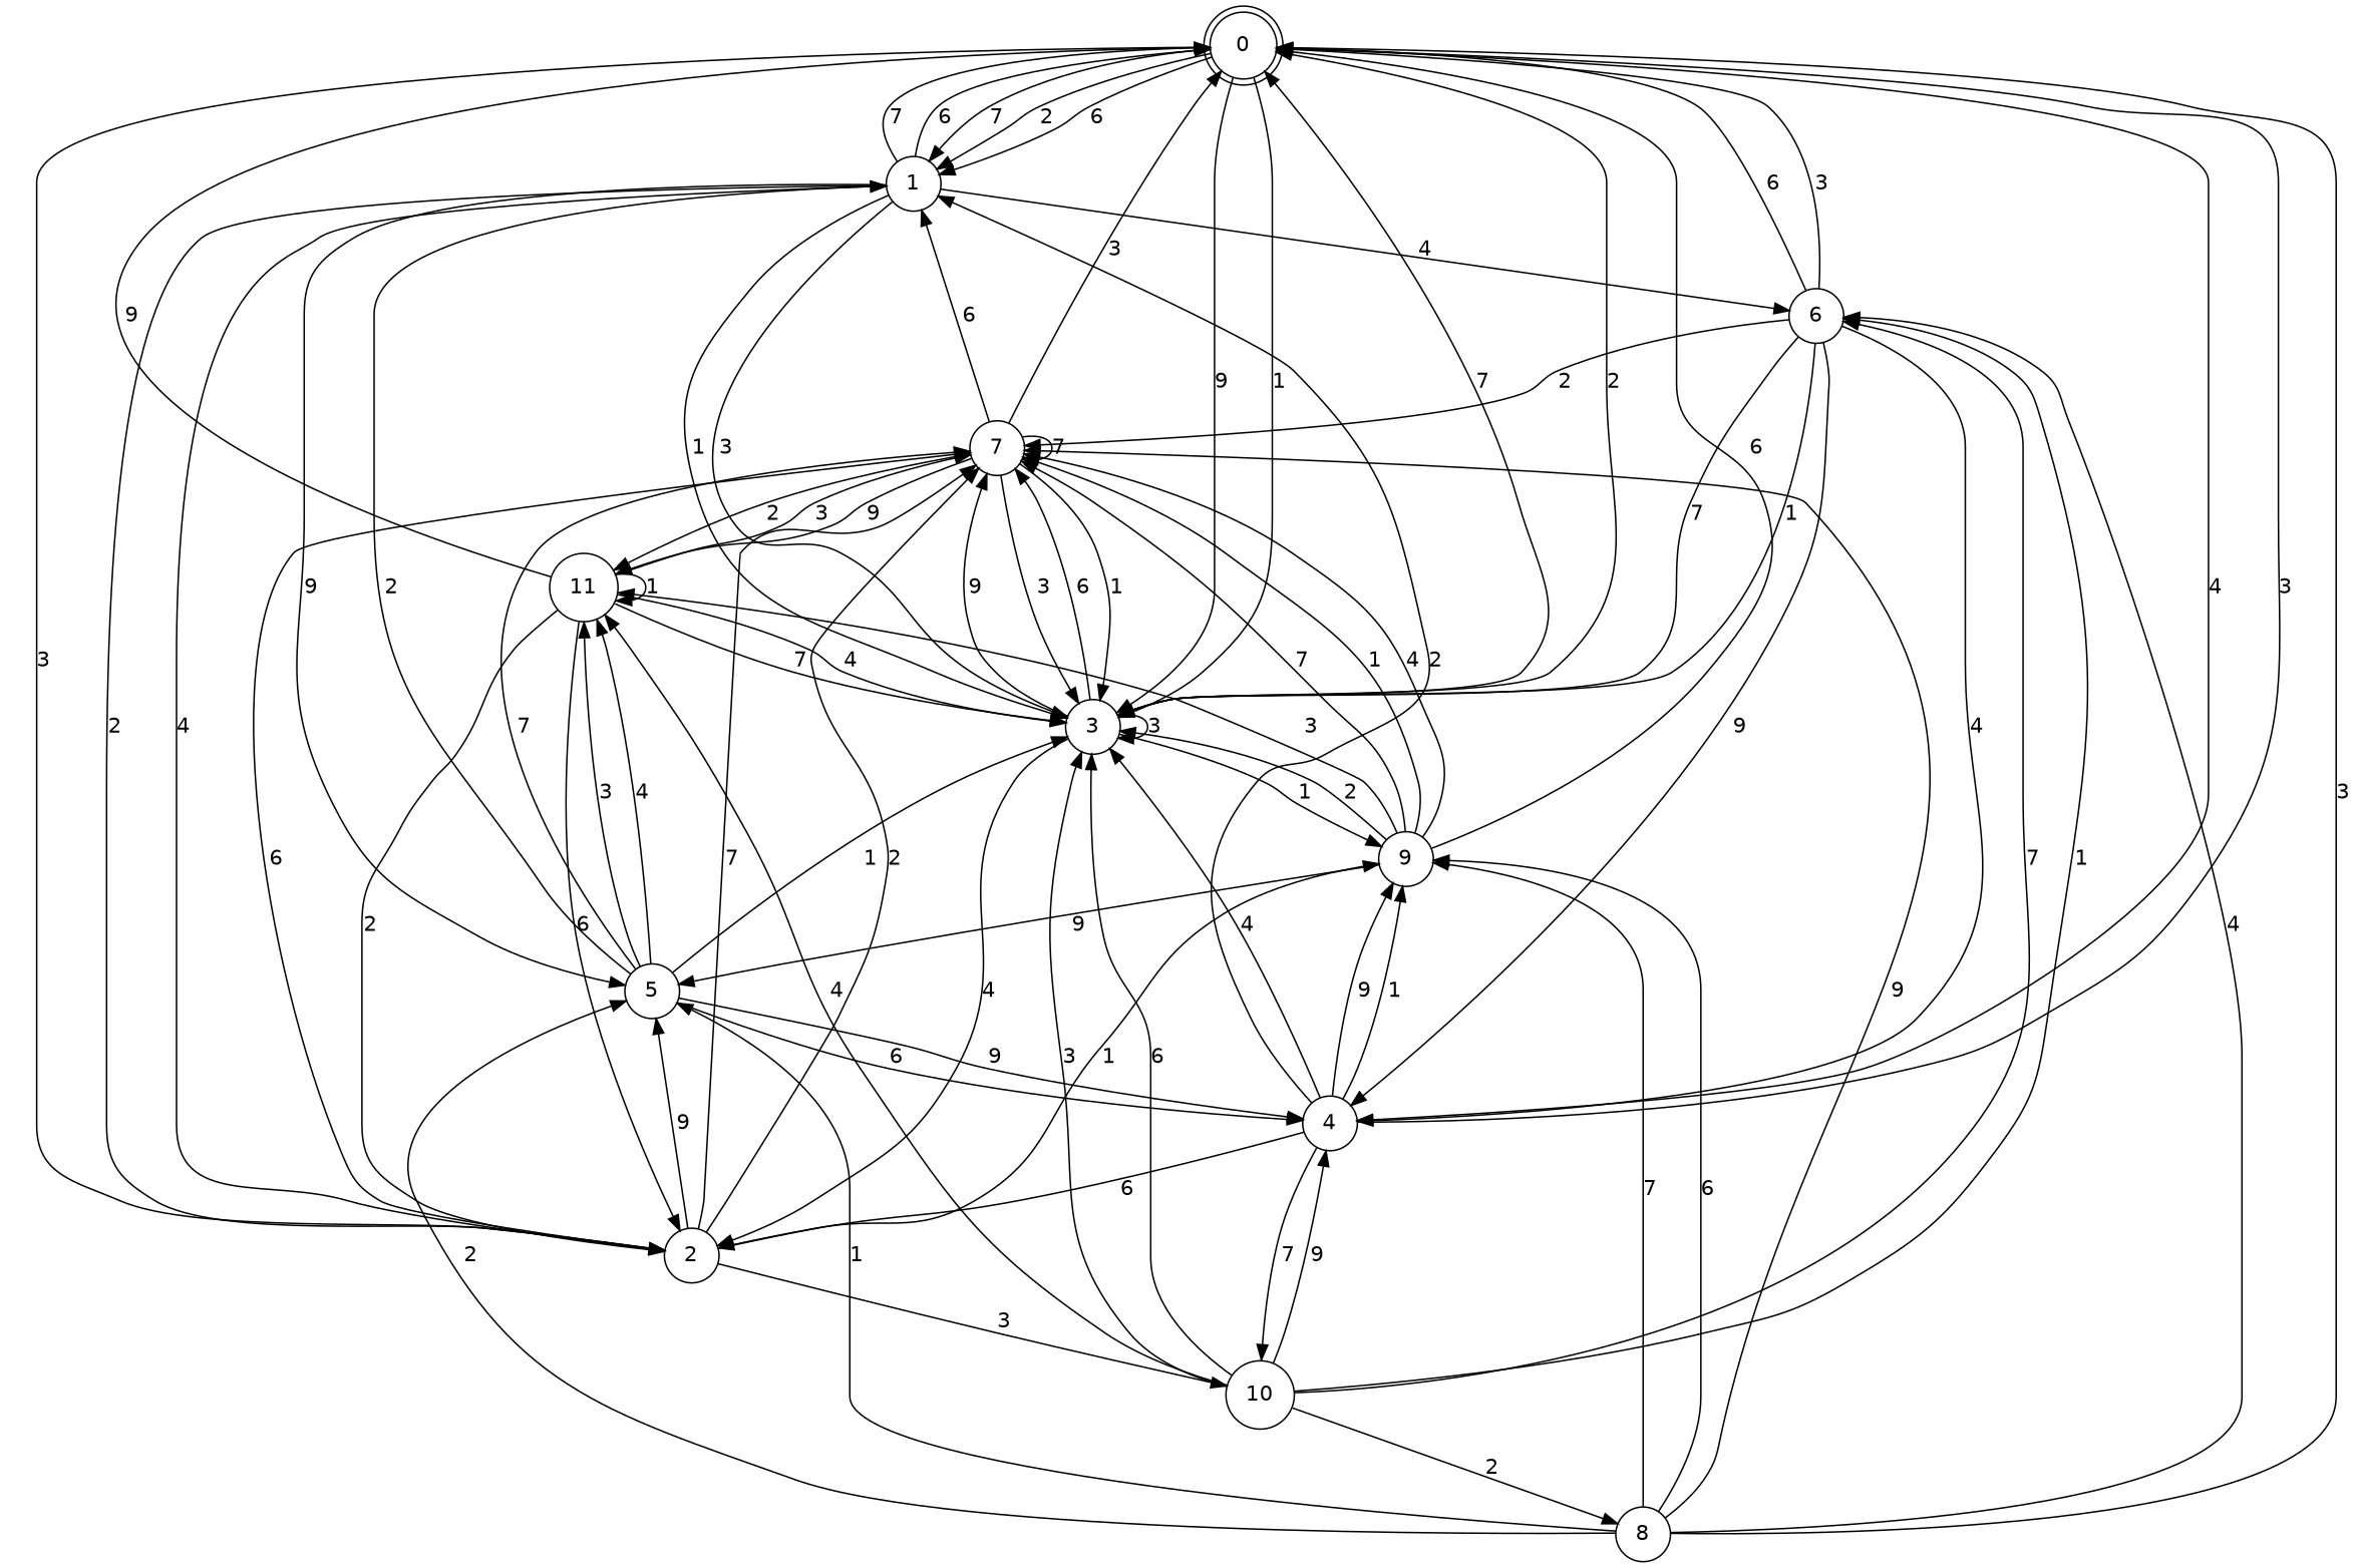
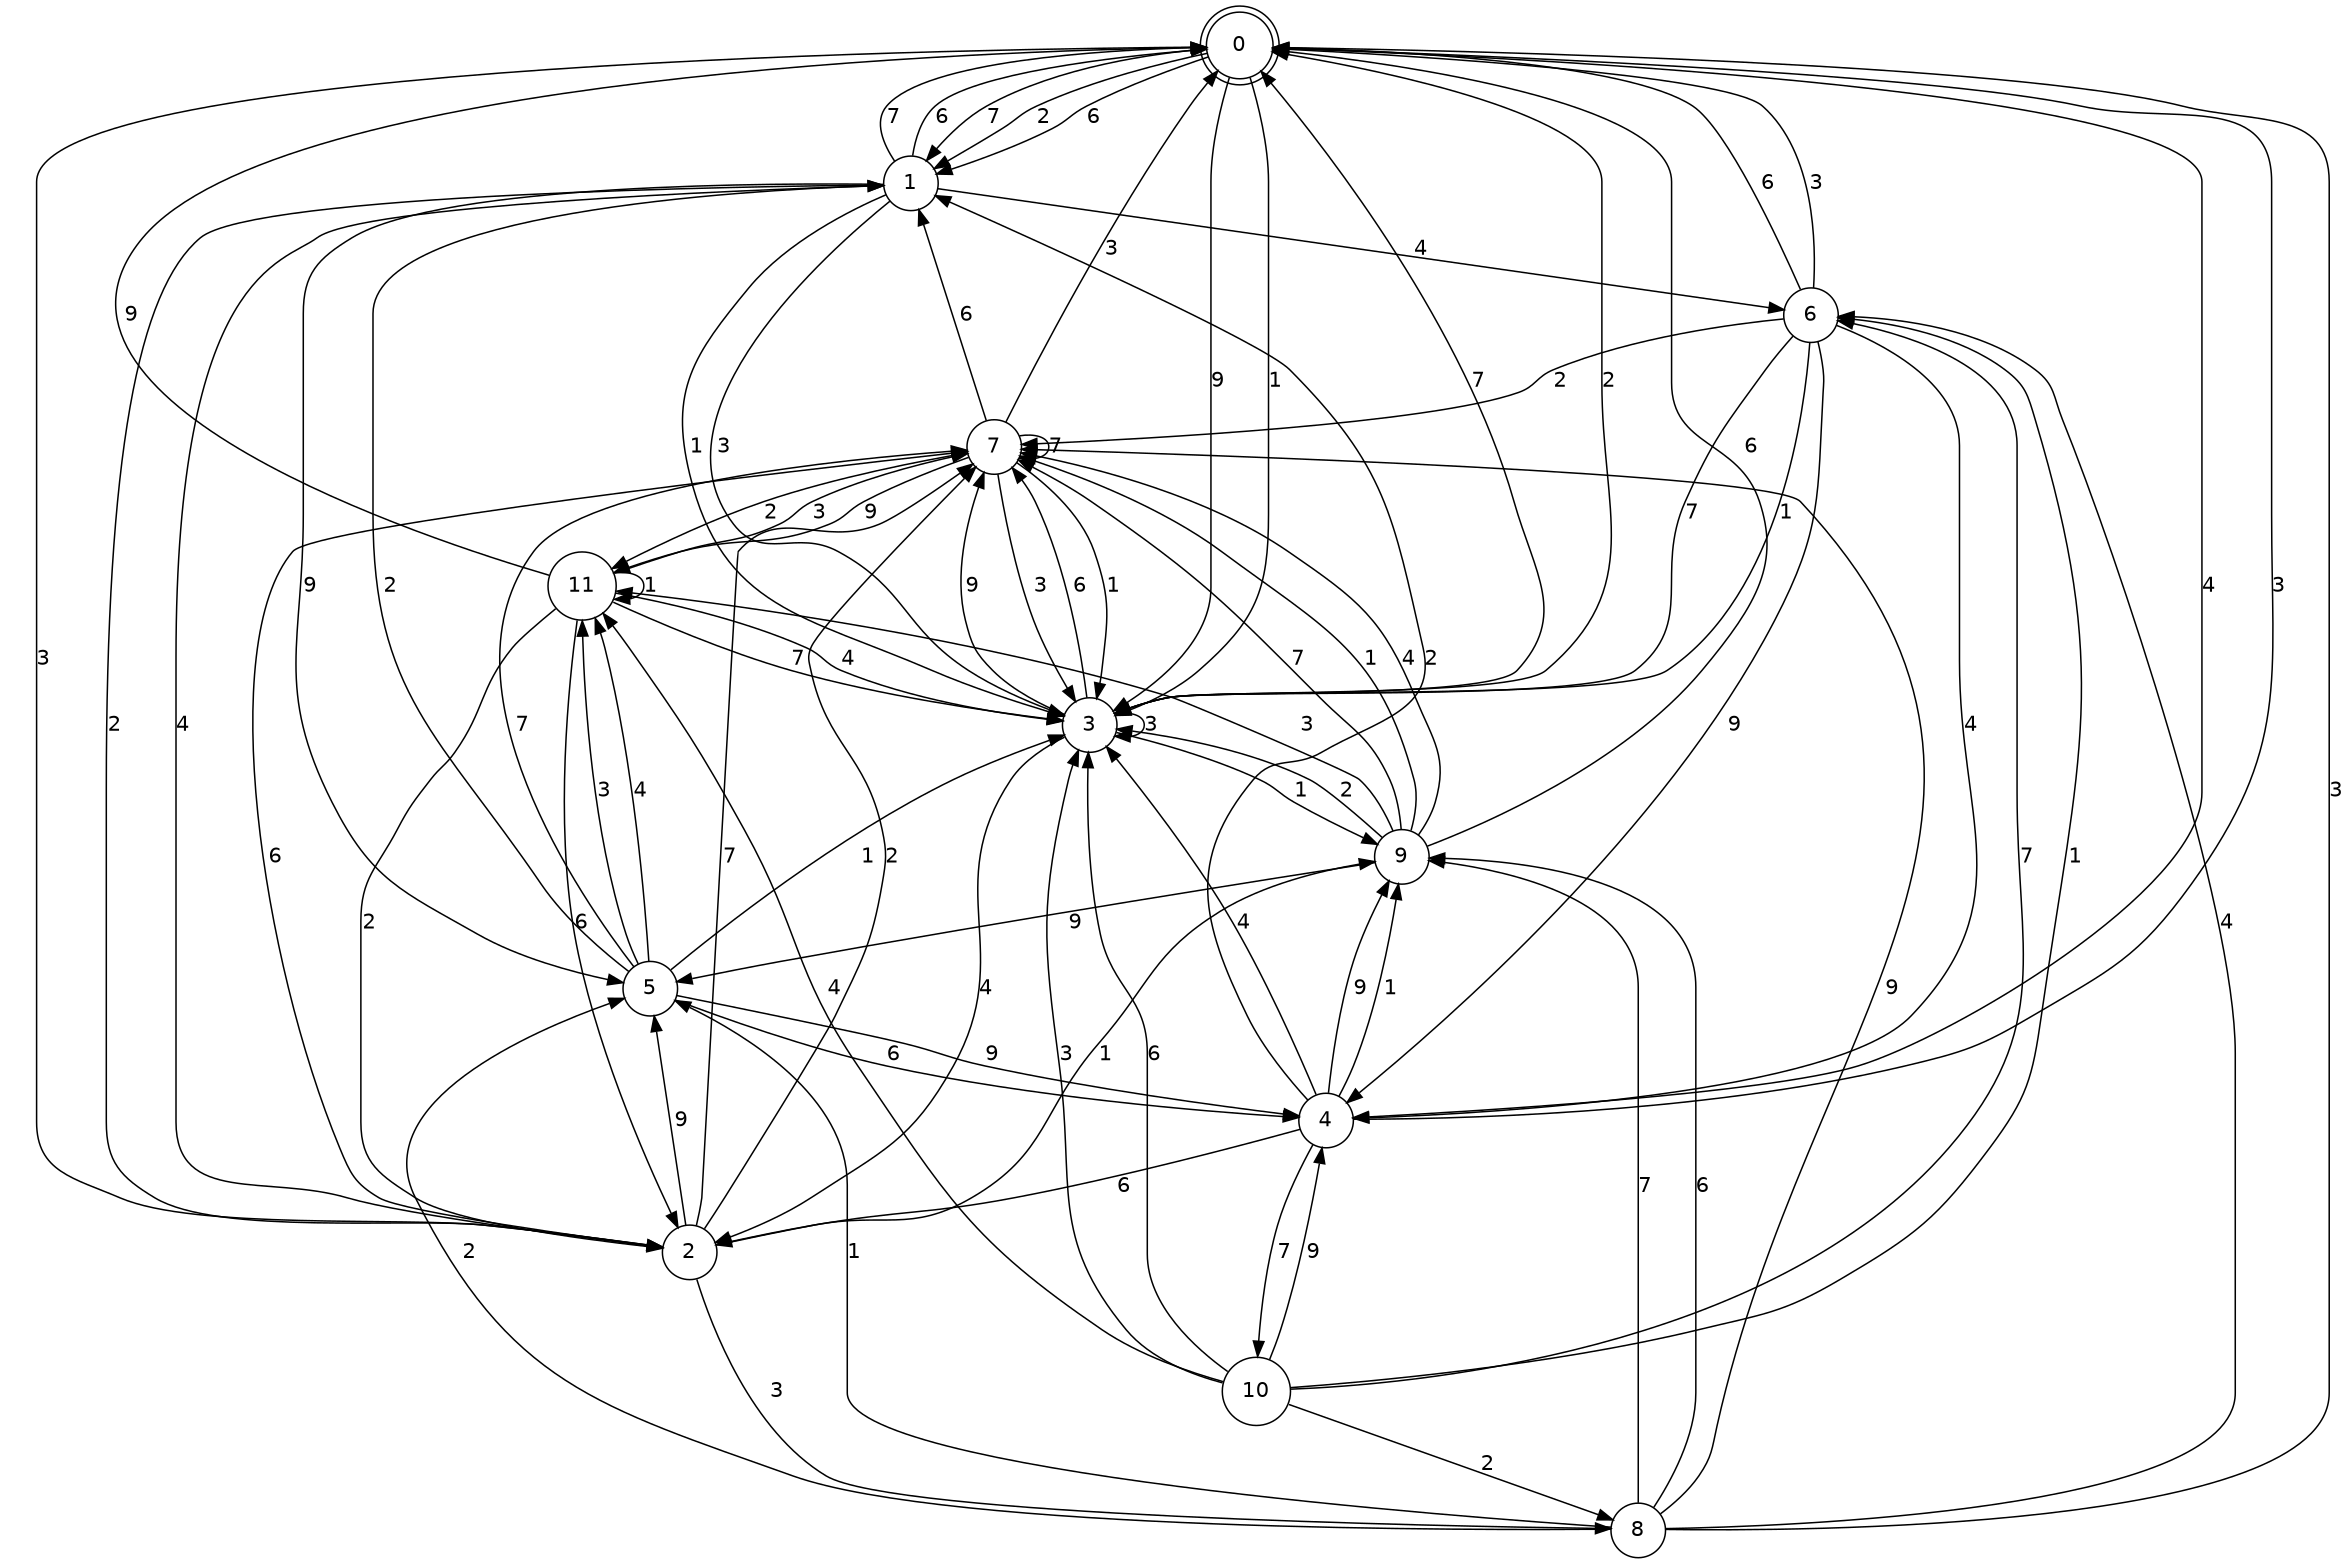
  digraph {
    fontname="DejaVu Sans"
    node [fontname="DejaVu Sans" shape=circle]
    edge [fontname="DejaVu Sans"]
    n1 [label=0 shape=doublecircle]
    n2 [label=1]
    n3 [label=2]
    n4 [label=3]
    n5 [label=4]
    n6 [label=5]
    n7 [label=6]
    n8 [label=7]
    n9 [label=8]
    n10 [label=9]
    n11 [label=10]
    n12 [label=11]
    n1 -> n2 [label=7]
    n1 -> n2 [label=2]
    n1 -> n2 [label=6]
    n1 -> n3 [label=3]
    n1 -> n4 [label=9]
    n1 -> n4 [label=1]
    n1 -> n5 [label=4]
    n2 -> n1 [label=7]
    n2 -> n1 [label=6]
    n2 -> n3 [label=2]
    n2 -> n4 [label=3]
    n2 -> n4 [label=1]
    n2 -> n6 [label=9]
    n2 -> n7 [label=4]
    n3 -> n2 [label=4]
    n3 -> n6 [label=9]
    n3 -> n8 [label=7]
    n3 -> n8 [label=2]
    n3 -> n8 [label=6]
-   n3 -> n11 [label=3]
+   n3 -> n9 [label=3]
    n3 -> n10 [label=1]
    n4 -> n1 [label=7]
    n4 -> n1 [label=2]
    n4 -> n3 [label=4]
    n4 -> n4 [label=3]
    n4 -> n8 [label=9]
    n4 -> n8 [label=6]
    n4 -> n10 [label=1]
    n5 -> n1 [label=3]
    n5 -> n2 [label=2]
    n5 -> n3 [label=6]
    n5 -> n4 [label=4]
    n5 -> n10 [label=9]
    n5 -> n10 [label=1]
    n5 -> n11 [label=7]
    n6 -> n2 [label=2]
    n6 -> n4 [label=1]
    n6 -> n5 [label=9]
    n6 -> n5 [label=6]
    n6 -> n8 [label=7]
    n6 -> n12 [label=3]
    n6 -> n12 [label=4]
    n7 -> n1 [label=3]
    n7 -> n1 [label=6]
    n7 -> n4 [label=7]
    n7 -> n4 [label=1]
    n7 -> n5 [label=9]
    n7 -> n5 [label=4]
    n7 -> n8 [label=2]
    n8 -> n1 [label=3]
    n8 -> n2 [label=6]
    n8 -> n4 [label=3]
    n8 -> n4 [label=1]
    n8 -> n8 [label=7]
    n8 -> n12 [label=9]
    n8 -> n12 [label=2]
    n9 -> n1 [label=3]
    n9 -> n6 [label=2]
    n9 -> n6 [label=1]
    n9 -> n7 [label=4]
    n9 -> n8 [label=9]
    n9 -> n10 [label=7]
    n9 -> n10 [label=6]
    n10 -> n1 [label=6]
    n10 -> n4 [label=2]
    n10 -> n6 [label=9]
    n10 -> n8 [label=7]
    n10 -> n8 [label=1]
    n10 -> n8 [label=4]
    n10 -> n12 [label=3]
    n11 -> n4 [label=3]
    n11 -> n4 [label=6]
    n11 -> n5 [label=9]
    n11 -> n7 [label=7]
    n11 -> n7 [label=1]
    n11 -> n9 [label=2]
    n11 -> n12 [label=4]
    n12 -> n1 [label=9]
    n12 -> n3 [label=2]
    n12 -> n3 [label=6]
    n12 -> n4 [label=7]
    n12 -> n4 [label=4]
    n12 -> n8 [label=3]
    n12 -> n12 [label=1]
  }
